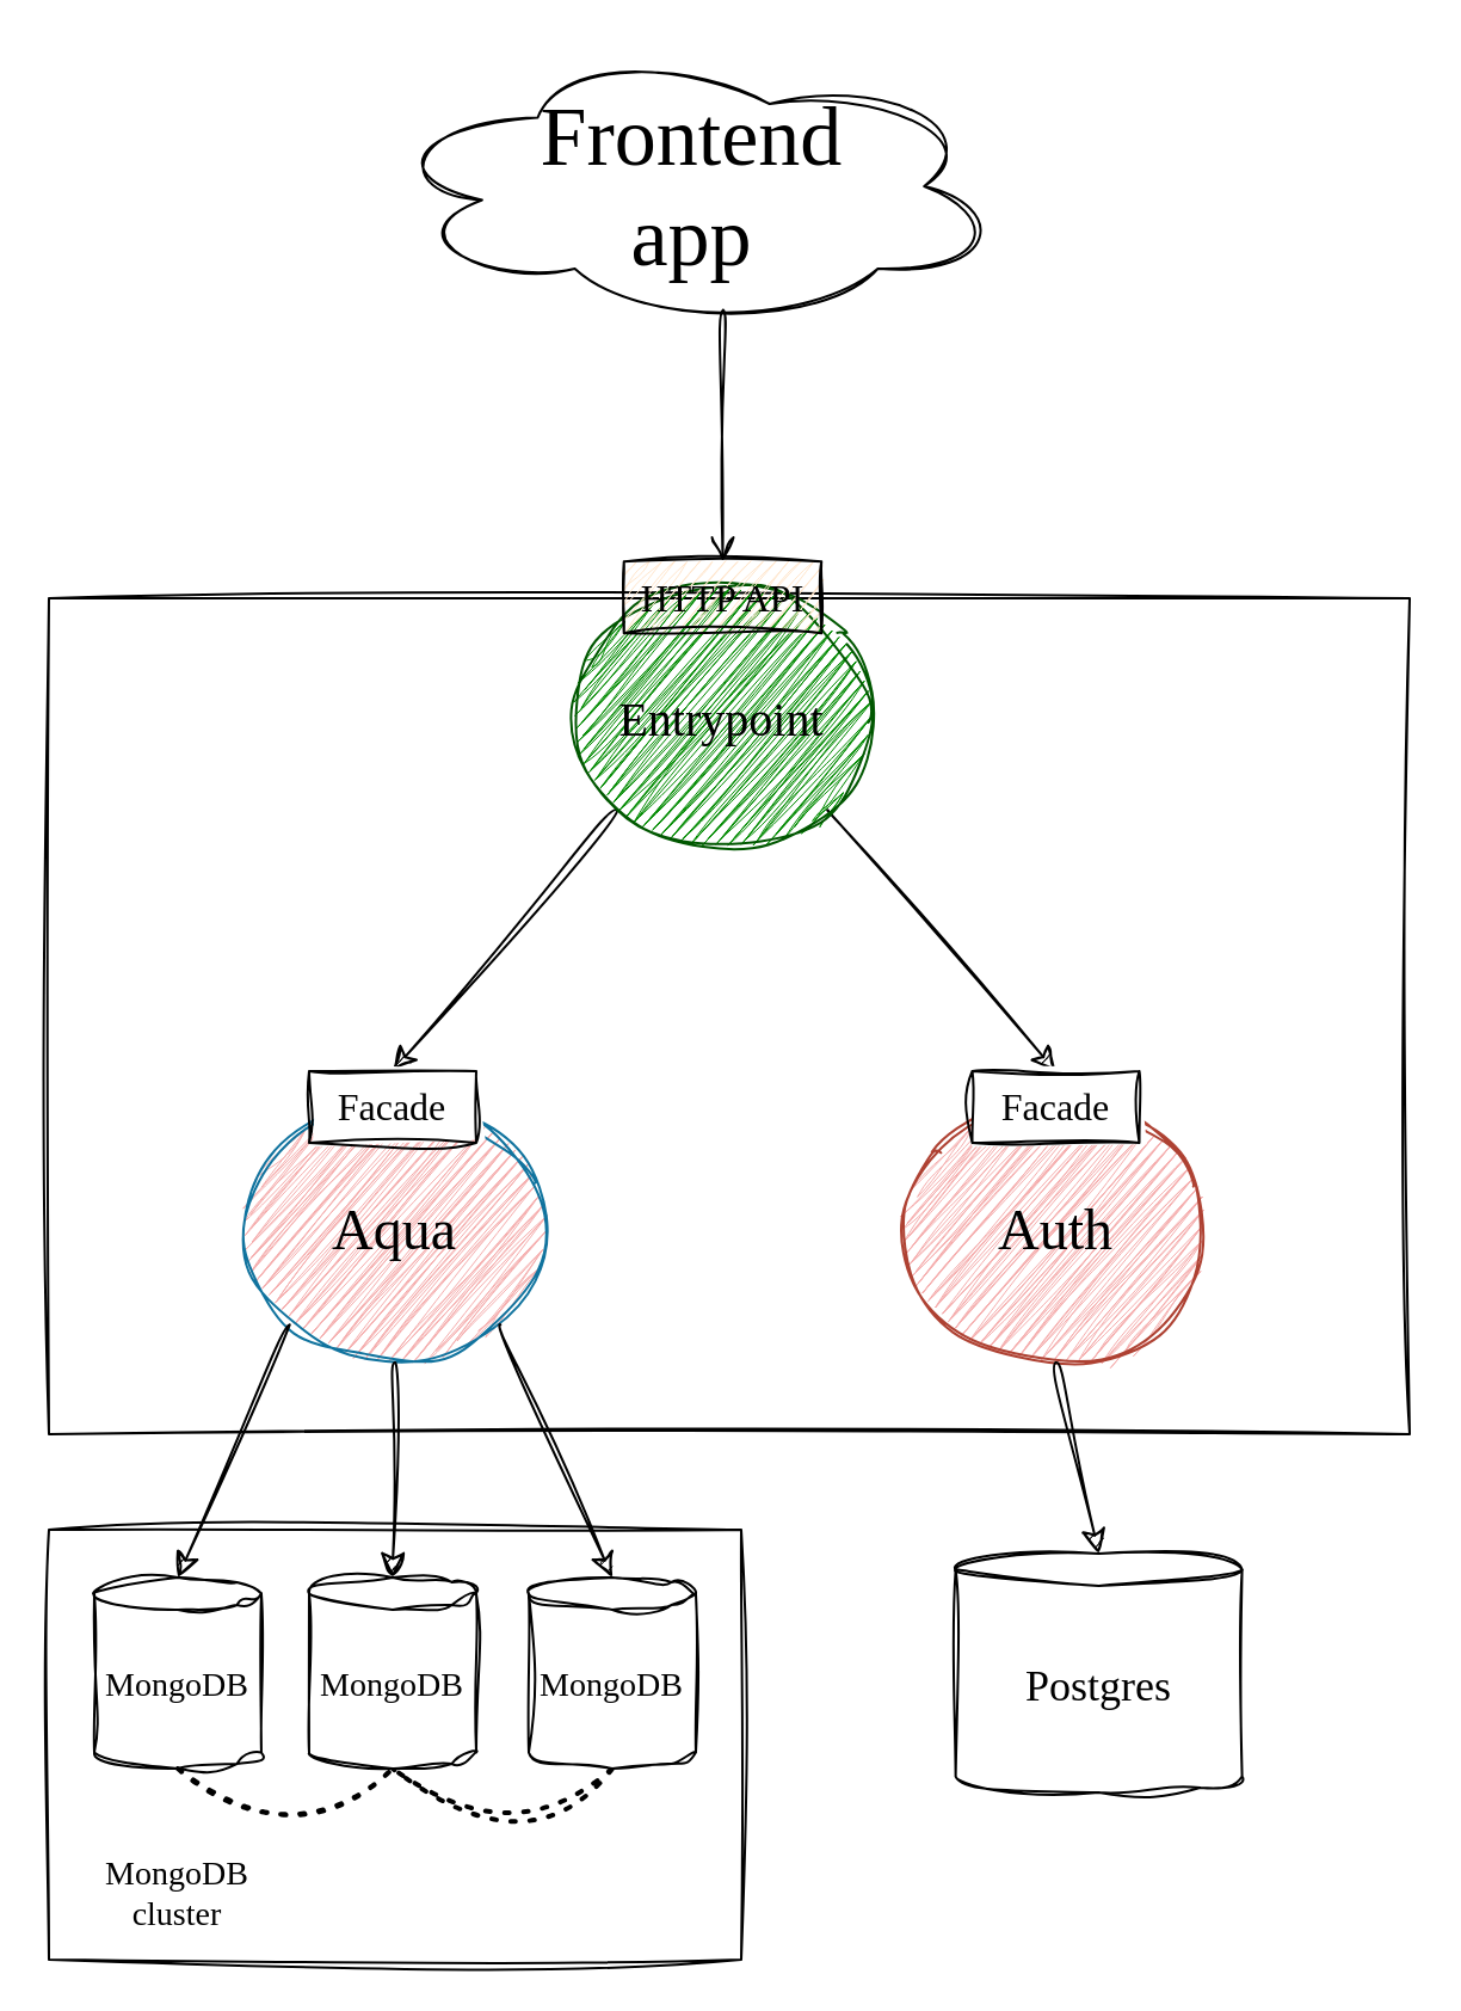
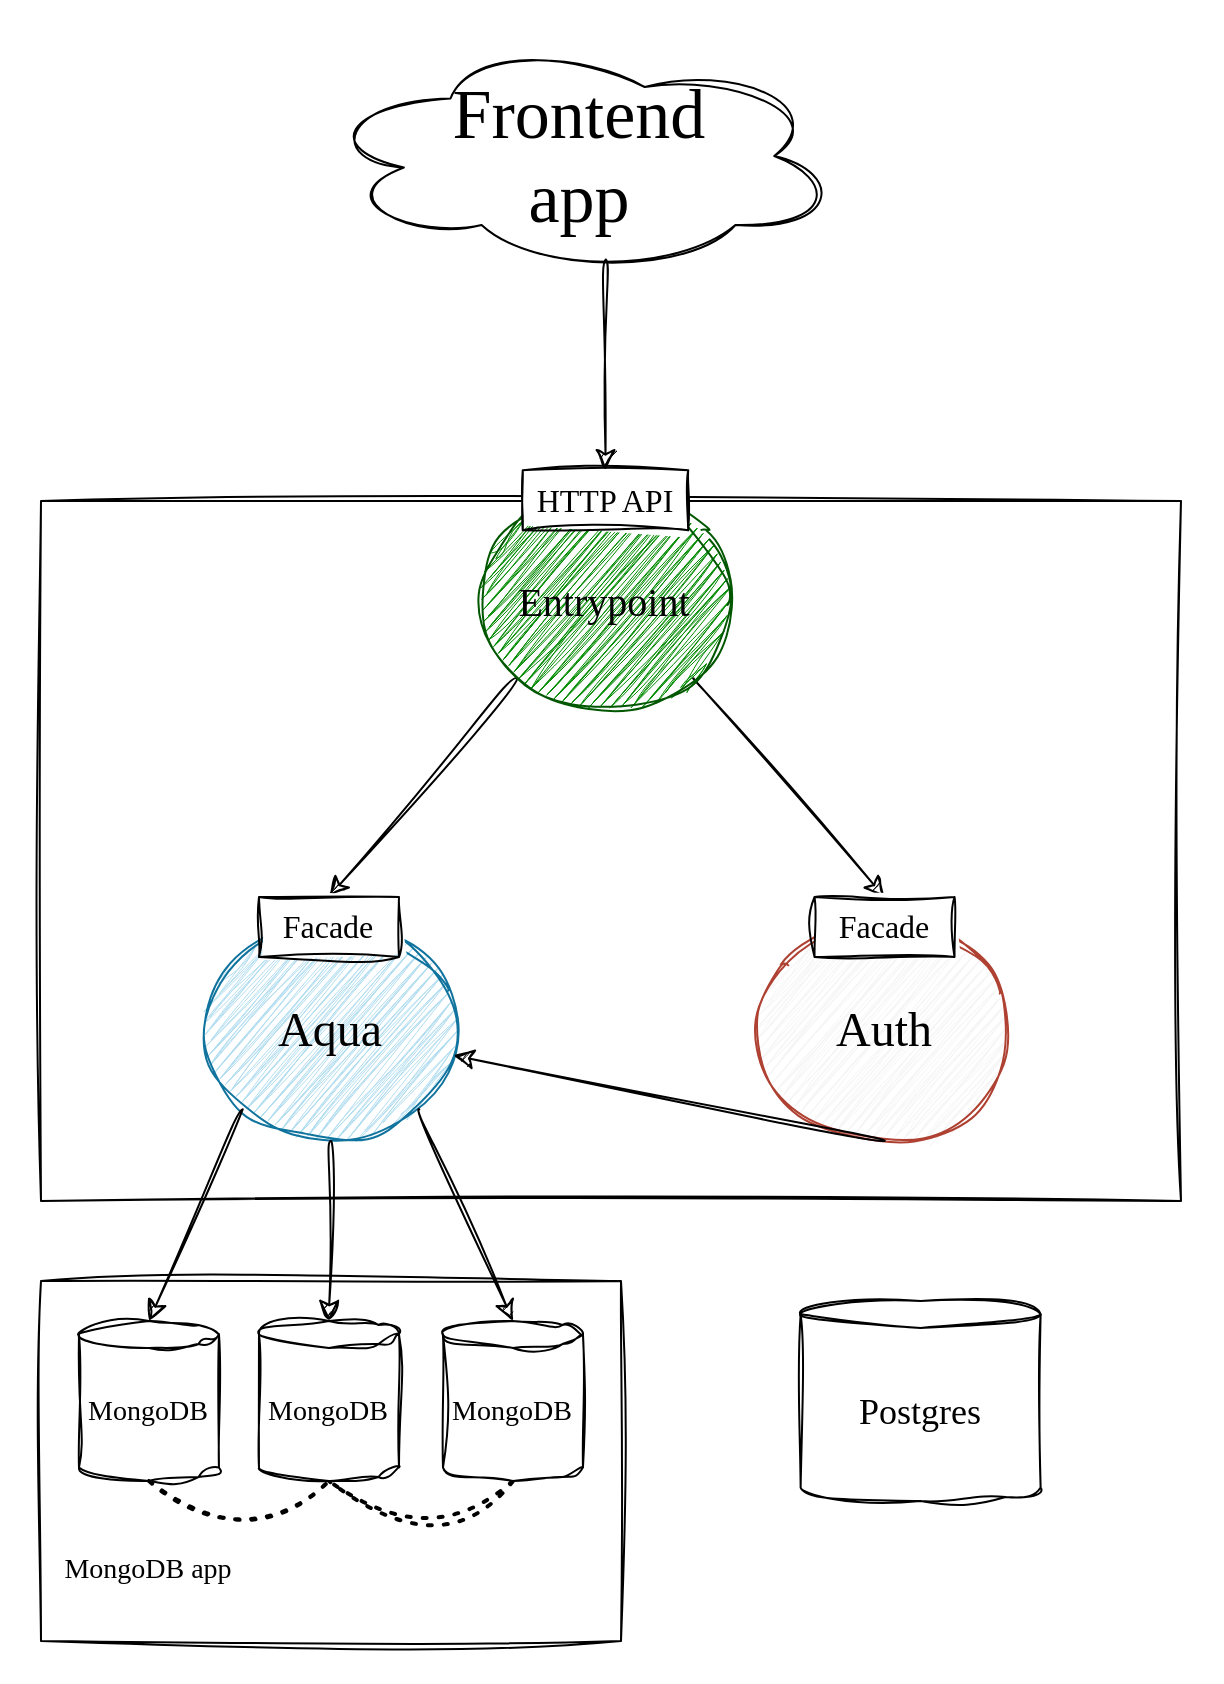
  <mxCell id="0" />
  <mxCell id="1" parent="0" />
  <mxCell id="2" value="" style="rounded=0;whiteSpace=wrap;html=1;sketch=1;hachureGap=4;jiggle=2;curveFitting=1;fontFamily=Architects Daughter;fontSource=https%3A%2F%2Ffonts.googleapis.com%2Fcss%3Ffamily%3DArchitects%2BDaughter;glass=0;shadow=0;fillColor=default;" parent="1" vertex="1"><mxGeometry x="20" y="250" width="570" height="350" as="geometry" /></mxCell>
- <mxCell id="3" value="&lt;span style=&quot;font-size: 24px;&quot;&gt;Aqua&lt;/span&gt;" style="ellipse;whiteSpace=wrap;html=1;sketch=1;hachureGap=4;jiggle=2;curveFitting=1;fontFamily=Architects Daughter;fontSource=https%3A%2F%2Ffonts.googleapis.com%2Fcss%3Ffamily%3DArchitects%2BDaughter;fillColor=#f5adad;strokeColor=#10739e;fillStyle=zigzag;fontStyle=0;" parent="1" vertex="1"><mxGeometry x="102.14" y="460" width="125.71" height="110" as="geometry" /></mxCell>
+ <mxCell id="3" value="&lt;span style=&quot;font-size: 24px;&quot;&gt;Aqua&lt;/span&gt;" style="ellipse;whiteSpace=wrap;html=1;sketch=1;hachureGap=4;jiggle=2;curveFitting=1;fontFamily=Architects Daughter;fontSource=https%3A%2F%2Ffonts.googleapis.com%2Fcss%3Ffamily%3DArchitects%2BDaughter;fillColor=#b1ddf0;strokeColor=#10739e;fillStyle=zigzag;fontStyle=0" parent="1" vertex="1"><mxGeometry x="102.14" y="460" width="125.71" height="110" as="geometry" /></mxCell>
  <mxCell id="4" style="edgeStyle=none;curved=1;rounded=0;sketch=1;hachureGap=4;jiggle=2;curveFitting=1;orthogonalLoop=1;jettySize=auto;html=1;exitX=0;exitY=1;exitDx=0;exitDy=0;entryX=0.5;entryY=0;entryDx=0;entryDy=0;fontFamily=Architects Daughter;fontSource=https%3A%2F%2Ffonts.googleapis.com%2Fcss%3Ffamily%3DArchitects%2BDaughter;fontSize=12;startSize=8;endSize=8;" edge="1" parent="1" source="6" target="22"><mxGeometry relative="1" as="geometry"><mxPoint x="163.99" y="443" as="targetPoint" /></mxGeometry></mxCell>
  <mxCell id="5" style="edgeStyle=none;curved=1;rounded=0;sketch=1;hachureGap=4;jiggle=2;curveFitting=1;orthogonalLoop=1;jettySize=auto;html=1;exitX=1;exitY=1;exitDx=0;exitDy=0;entryX=0.5;entryY=0;entryDx=0;entryDy=0;fontFamily=Architects Daughter;fontSource=https%3A%2F%2Ffonts.googleapis.com%2Fcss%3Ffamily%3DArchitects%2BDaughter;fontSize=12;startSize=8;endSize=8;" edge="1" parent="1" source="6" target="24"><mxGeometry relative="1" as="geometry"><mxPoint x="441.77" y="443" as="targetPoint" /></mxGeometry></mxCell>
  <mxCell id="6" value="&lt;span style=&quot;font-size: 20px;&quot;&gt;Entrypoint&lt;/span&gt;" style="ellipse;whiteSpace=wrap;html=1;sketch=1;hachureGap=4;jiggle=2;curveFitting=1;fontFamily=Architects Daughter;fontSource=https%3A%2F%2Ffonts.googleapis.com%2Fcss%3Ffamily%3DArchitects%2BDaughter;fontSize=20;fillColor=#008a00;strokeColor=#005700;fontColor=#000000;fillStyle=zigzag;" parent="1" vertex="1"><mxGeometry x="239.38" y="244.63" width="125.71" height="110" as="geometry" /></mxCell>
- <mxCell id="7" value="&lt;span style=&quot;font-size: 24px;&quot;&gt;Auth&lt;/span&gt;" style="ellipse;whiteSpace=wrap;html=1;sketch=1;hachureGap=4;jiggle=2;curveFitting=1;fontFamily=Architects Daughter;fontSource=https%3A%2F%2Ffonts.googleapis.com%2Fcss%3Ffamily%3DArchitects%2BDaughter;fillColor=#f5adad;strokeColor=#ae4132;fillStyle=zigzag;" parent="1" vertex="1"><mxGeometry x="378.92" y="460" width="125.71" height="110" as="geometry" /></mxCell>
+ <mxCell id="7" value="&lt;span style=&quot;font-size: 24px;&quot;&gt;Auth&lt;/span&gt;" style="ellipse;whiteSpace=wrap;html=1;sketch=1;hachureGap=4;jiggle=2;curveFitting=1;fontFamily=Architects Daughter;fontSource=https%3A%2F%2Ffonts.googleapis.com%2Fcss%3Ffamily%3DArchitects%2BDaughter;fillColor=#f5f5f5;strokeColor=#ae4132;fillStyle=zigzag;" parent="1" vertex="1"><mxGeometry x="378.92" y="460" width="125.71" height="110" as="geometry" /></mxCell>
  <mxCell id="8" value="Postgres" style="shape=cylinder3;whiteSpace=wrap;html=1;boundedLbl=1;backgroundOutline=1;size=6.742;sketch=1;hachureGap=4;jiggle=2;curveFitting=1;fontFamily=Architects Daughter;fontSource=https%3A%2F%2Ffonts.googleapis.com%2Fcss%3Ffamily%3DArchitects%2BDaughter;fontSize=18;" vertex="1" parent="1"><mxGeometry x="399.81" y="650" width="120" height="100" as="geometry" /></mxCell>
  <mxCell id="9" value="" style="rounded=0;whiteSpace=wrap;html=1;sketch=1;hachureGap=4;jiggle=2;curveFitting=1;fontFamily=Architects Daughter;fontSource=https%3A%2F%2Ffonts.googleapis.com%2Fcss%3Ffamily%3DArchitects%2BDaughter;" vertex="1" parent="1"><mxGeometry x="20" y="640" width="290" height="180" as="geometry" /></mxCell>
  <mxCell id="10" value="MongoDB" style="shape=cylinder3;whiteSpace=wrap;html=1;boundedLbl=1;backgroundOutline=1;size=6.742;sketch=1;hachureGap=4;jiggle=2;curveFitting=1;fontFamily=Architects Daughter;fontSource=https%3A%2F%2Ffonts.googleapis.com%2Fcss%3Ffamily%3DArchitects%2BDaughter;fontSize=14;fontStyle=0" vertex="1" parent="1"><mxGeometry x="38.99" y="660" width="70" height="80" as="geometry" /></mxCell>
  <mxCell id="11" value="" style="endArrow=none;dashed=1;html=1;dashPattern=1 3;strokeWidth=2;rounded=0;sketch=1;hachureGap=4;jiggle=2;curveFitting=1;fontFamily=Architects Daughter;fontSource=https%3A%2F%2Ffonts.googleapis.com%2Fcss%3Ffamily%3DArchitects%2BDaughter;fontSize=12;startSize=8;endSize=8;curved=1;exitX=0.5;exitY=1;exitDx=0;exitDy=0;exitPerimeter=0;entryX=0.5;entryY=1;entryDx=0;entryDy=0;entryPerimeter=0;" edge="1" parent="1" source="10" target="13"><mxGeometry width="50" height="50" relative="1" as="geometry"><mxPoint x="258.99" y="651" as="sourcePoint" /><mxPoint x="128.99" y="861" as="targetPoint" /><Array as="points"><mxPoint x="118.99" y="781" /></Array></mxGeometry></mxCell>
  <mxCell id="12" value="" style="endArrow=none;dashed=1;html=1;dashPattern=1 3;strokeWidth=2;rounded=0;sketch=1;hachureGap=4;jiggle=2;curveFitting=1;fontFamily=Architects Daughter;fontSource=https%3A%2F%2Ffonts.googleapis.com%2Fcss%3Ffamily%3DArchitects%2BDaughter;fontSize=12;startSize=8;endSize=8;curved=1;entryX=0.5;entryY=1;entryDx=0;entryDy=0;entryPerimeter=0;exitX=0.5;exitY=1;exitDx=0;exitDy=0;exitPerimeter=0;" edge="1" parent="1" source="14" target="13"><mxGeometry width="50" height="50" relative="1" as="geometry"><mxPoint x="258.99" y="851" as="sourcePoint" /><mxPoint x="310.955" y="741" as="targetPoint" /><Array as="points"><mxPoint x="218.99" y="781" /></Array></mxGeometry></mxCell>
  <mxCell id="13" value="MongoDB" style="shape=cylinder3;whiteSpace=wrap;html=1;boundedLbl=1;backgroundOutline=1;size=6.742;sketch=1;hachureGap=4;jiggle=2;curveFitting=1;fontFamily=Architects Daughter;fontSource=https%3A%2F%2Ffonts.googleapis.com%2Fcss%3Ffamily%3DArchitects%2BDaughter;fontSize=14;fontStyle=0" vertex="1" parent="1"><mxGeometry x="128.99" y="660" width="70" height="80" as="geometry" /></mxCell>
  <mxCell id="14" value="MongoDB" style="shape=cylinder3;whiteSpace=wrap;html=1;boundedLbl=1;backgroundOutline=1;size=6.742;sketch=1;hachureGap=4;jiggle=2;curveFitting=1;fontFamily=Architects Daughter;fontSource=https%3A%2F%2Ffonts.googleapis.com%2Fcss%3Ffamily%3DArchitects%2BDaughter;fontSize=14;fontStyle=0" vertex="1" parent="1"><mxGeometry x="220.99" y="660" width="70" height="80" as="geometry" /></mxCell>
- <mxCell id="15" value="&lt;span style=&quot;color: rgb(0, 0, 0); font-family: &amp;quot;Architects Daughter&amp;quot;; font-size: 14px; font-style: normal; font-variant-ligatures: normal; font-variant-caps: normal; font-weight: 400; letter-spacing: normal; orphans: 2; text-indent: 0px; text-transform: none; widows: 2; word-spacing: 0px; -webkit-text-stroke-width: 0px; white-space: normal; background-color: rgb(255, 255, 255); text-decoration-thickness: initial; text-decoration-style: initial; text-decoration-color: initial; float: none; display: inline !important;&quot;&gt;MongoDB cluster&lt;/span&gt;" style="text;whiteSpace=wrap;html=1;fontFamily=Architects Daughter;fontSource=https%3A%2F%2Ffonts.googleapis.com%2Fcss%3Ffamily%3DArchitects%2BDaughter;align=center;" vertex="1" parent="1"><mxGeometry x="28.99" y="770" width="90" height="40" as="geometry" /></mxCell>
+ <mxCell id="15" value="&lt;span style=&quot;color: rgb(0, 0, 0); font-family: &amp;quot;Architects Daughter&amp;quot;; font-size: 14px; font-style: normal; font-variant-ligatures: normal; font-variant-caps: normal; font-weight: 400; letter-spacing: normal; orphans: 2; text-indent: 0px; text-transform: none; widows: 2; word-spacing: 0px; -webkit-text-stroke-width: 0px; white-space: normal; background-color: rgb(255, 255, 255); text-decoration-thickness: initial; text-decoration-style: initial; text-decoration-color: initial; float: none; display: inline !important;&quot;&gt;MongoDB app&lt;/span&gt;" style="text;whiteSpace=wrap;html=1;fontFamily=Architects Daughter;fontSource=https%3A%2F%2Ffonts.googleapis.com%2Fcss%3Ffamily%3DArchitects%2BDaughter;align=center;" vertex="1" parent="1"><mxGeometry x="28.99" y="770" width="90" height="40" as="geometry" /></mxCell>
  <mxCell id="16" style="edgeStyle=none;curved=1;rounded=0;sketch=1;hachureGap=4;jiggle=2;curveFitting=1;orthogonalLoop=1;jettySize=auto;html=1;exitX=0.5;exitY=1;exitDx=0;exitDy=0;entryX=0.5;entryY=0;entryDx=0;entryDy=0;entryPerimeter=0;fontFamily=Architects Daughter;fontSource=https%3A%2F%2Ffonts.googleapis.com%2Fcss%3Ffamily%3DArchitects%2BDaughter;fontSize=12;startSize=8;endSize=8;" edge="1" parent="1" source="3" target="13"><mxGeometry relative="1" as="geometry"><mxPoint x="154.995" y="850" as="sourcePoint" /></mxGeometry></mxCell>
  <mxCell id="17" style="edgeStyle=none;curved=1;rounded=0;sketch=1;hachureGap=4;jiggle=2;curveFitting=1;orthogonalLoop=1;jettySize=auto;html=1;exitX=0;exitY=1;exitDx=0;exitDy=0;entryX=0.5;entryY=0;entryDx=0;entryDy=0;entryPerimeter=0;fontFamily=Architects Daughter;fontSource=https%3A%2F%2Ffonts.googleapis.com%2Fcss%3Ffamily%3DArchitects%2BDaughter;fontSize=12;startSize=8;endSize=8;" edge="1" parent="1" source="3" target="10"><mxGeometry relative="1" as="geometry" /></mxCell>
  <mxCell id="18" style="edgeStyle=none;curved=1;rounded=0;sketch=1;hachureGap=4;jiggle=2;curveFitting=1;orthogonalLoop=1;jettySize=auto;html=1;exitX=1;exitY=1;exitDx=0;exitDy=0;entryX=0.5;entryY=0;entryDx=0;entryDy=0;entryPerimeter=0;fontFamily=Architects Daughter;fontSource=https%3A%2F%2Ffonts.googleapis.com%2Fcss%3Ffamily%3DArchitects%2BDaughter;fontSize=12;startSize=8;endSize=8;" edge="1" parent="1" source="3" target="14"><mxGeometry relative="1" as="geometry" /></mxCell>
- <mxCell id="19" style="edgeStyle=none;curved=1;rounded=0;sketch=1;hachureGap=4;jiggle=2;curveFitting=1;orthogonalLoop=1;jettySize=auto;html=1;exitX=0.55;exitY=0.95;exitDx=0;exitDy=0;exitPerimeter=0;entryX=0.5;entryY=0;entryDx=0;entryDy=0;fontFamily=Architects Daughter;fontSource=https%3A%2F%2Ffonts.googleapis.com%2Fcss%3Ffamily%3DArchitects%2BDaughter;fontSize=12;startSize=8;endSize=8;endArrow=open;" edge="1" parent="1" source="20" target="23"><mxGeometry relative="1" as="geometry"><mxPoint x="302.86" y="230" as="targetPoint" /></mxGeometry></mxCell>
+ <mxCell id="19" style="edgeStyle=none;curved=1;rounded=0;sketch=1;hachureGap=4;jiggle=2;curveFitting=1;orthogonalLoop=1;jettySize=auto;html=1;exitX=0.55;exitY=0.95;exitDx=0;exitDy=0;exitPerimeter=0;entryX=0.5;entryY=0;entryDx=0;entryDy=0;fontFamily=Architects Daughter;fontSource=https%3A%2F%2Ffonts.googleapis.com%2Fcss%3Ffamily%3DArchitects%2BDaughter;fontSize=12;startSize=8;endSize=8;" edge="1" parent="1" source="20" target="23"><mxGeometry relative="1" as="geometry"><mxPoint x="302.86" y="230" as="targetPoint" /></mxGeometry></mxCell>
  <mxCell id="20" value="&lt;span style=&quot;font-size: 35px;&quot;&gt;Frontend&lt;/span&gt;&lt;div&gt;&lt;span style=&quot;font-size: 35px;&quot;&gt;app&lt;/span&gt;&lt;/div&gt;" style="ellipse;shape=cloud;whiteSpace=wrap;html=1;sketch=1;hachureGap=4;jiggle=2;curveFitting=1;fontFamily=Architects Daughter;fontSource=https%3A%2F%2Ffonts.googleapis.com%2Fcss%3Ffamily%3DArchitects%2BDaughter;" vertex="1" parent="1"><mxGeometry x="160" y="20" width="259.01" height="115" as="geometry" /></mxCell>
- <mxCell id="21" style="edgeStyle=none;curved=1;rounded=0;sketch=1;hachureGap=4;jiggle=2;curveFitting=1;orthogonalLoop=1;jettySize=auto;html=1;exitX=0.5;exitY=1;exitDx=0;exitDy=0;entryX=0.5;entryY=0;entryDx=0;entryDy=0;entryPerimeter=0;fontFamily=Architects Daughter;fontSource=https%3A%2F%2Ffonts.googleapis.com%2Fcss%3Ffamily%3DArchitects%2BDaughter;fontSize=12;startSize=8;endSize=8;" edge="1" parent="1" source="7" target="8"><mxGeometry relative="1" as="geometry" /></mxCell>
+ <mxCell id="21" style="edgeStyle=none;curved=1;rounded=0;sketch=1;hachureGap=4;jiggle=2;curveFitting=1;orthogonalLoop=1;jettySize=auto;html=1;exitX=0.5;exitY=1;exitDx=0;exitDy=0;fontFamily=Architects Daughter;fontSource=https%3A%2F%2Ffonts.googleapis.com%2Fcss%3Ffamily%3DArchitects%2BDaughter;fontSize=12;startSize=8;endSize=8;" edge="1" parent="1" source="7" target="3"><mxGeometry relative="1" as="geometry" /></mxCell>
  <mxCell id="22" value="&lt;span style=&quot;font-size: 16px;&quot;&gt;Facade&lt;/span&gt;" style="rounded=0;whiteSpace=wrap;html=1;sketch=1;hachureGap=4;jiggle=2;curveFitting=1;fontFamily=Architects Daughter;fontSource=https%3A%2F%2Ffonts.googleapis.com%2Fcss%3Ffamily%3DArchitects%2BDaughter;fontSize=16;" vertex="1" parent="1"><mxGeometry x="128.99" y="448" width="70" height="30" as="geometry" /></mxCell>
- <mxCell id="23" value="&lt;span style=&quot;font-size: 16px;&quot;&gt;HTTP API&lt;/span&gt;" style="rounded=0;whiteSpace=wrap;html=1;sketch=1;hachureGap=4;jiggle=2;curveFitting=1;fontFamily=Architects Daughter;fontSource=https%3A%2F%2Ffonts.googleapis.com%2Fcss%3Ffamily%3DArchitects%2BDaughter;fontSize=16;fillColor=#ffe6cc;" vertex="1" parent="1"><mxGeometry x="260.86" y="234.63" width="82.76" height="30" as="geometry" /></mxCell>
+ <mxCell id="23" value="&lt;span style=&quot;font-size: 16px;&quot;&gt;HTTP API&lt;/span&gt;" style="rounded=0;whiteSpace=wrap;html=1;sketch=1;hachureGap=4;jiggle=2;curveFitting=1;fontFamily=Architects Daughter;fontSource=https%3A%2F%2Ffonts.googleapis.com%2Fcss%3Ffamily%3DArchitects%2BDaughter;fontSize=16;" vertex="1" parent="1"><mxGeometry x="260.86" y="234.63" width="82.76" height="30" as="geometry" /></mxCell>
  <mxCell id="24" value="&lt;span style=&quot;font-size: 16px;&quot;&gt;Facade&lt;/span&gt;" style="rounded=0;whiteSpace=wrap;html=1;sketch=1;hachureGap=4;jiggle=2;curveFitting=1;fontFamily=Architects Daughter;fontSource=https%3A%2F%2Ffonts.googleapis.com%2Fcss%3Ffamily%3DArchitects%2BDaughter;fontSize=16;" vertex="1" parent="1"><mxGeometry x="406.77" y="448" width="70" height="30" as="geometry" /></mxCell>
